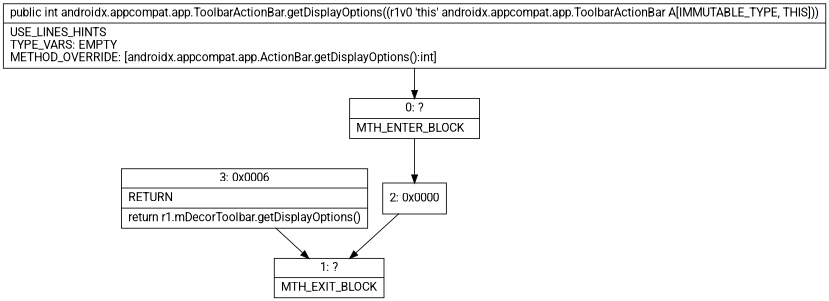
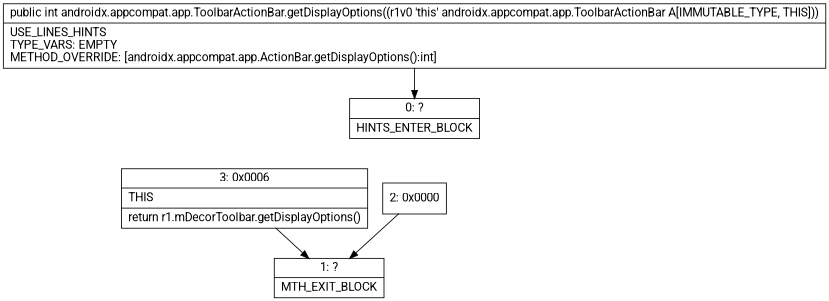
  digraph {
    fontname=Roboto
    node [fontname=Roboto shape=record]
    edge [fontname=Roboto]
-   n1 [label="{0\:\ ?|MTH_ENTER_BLOCK\l}"]
+   n1 [label="{0\:\ ?|HINTS_ENTER_BLOCK\l}"]
    n2 [label="{2\:\ 0x0000}"]
    n3 [label="{1\:\ ?|MTH_EXIT_BLOCK\l}"]
-   n4 [label="{3\:\ 0x0006|RETURN\l|return r1.mDecorToolbar.getDisplayOptions()\l}"]
+   n4 [label="{3\:\ 0x0006|THIS\l|return r1.mDecorToolbar.getDisplayOptions()\l}"]
    n5 [label="{public int androidx.appcompat.app.ToolbarActionBar.getDisplayOptions((r1v0 'this' androidx.appcompat.app.ToolbarActionBar A[IMMUTABLE_TYPE, THIS]))  | USE_LINES_HINTS\lTYPE_VARS: EMPTY\lMETHOD_OVERRIDE: [androidx.appcompat.app.ActionBar.getDisplayOptions():int]\l}"]
-   n1 -> n2
    n2 -> n3
    n4 -> n3
    n5 -> n1
  }
